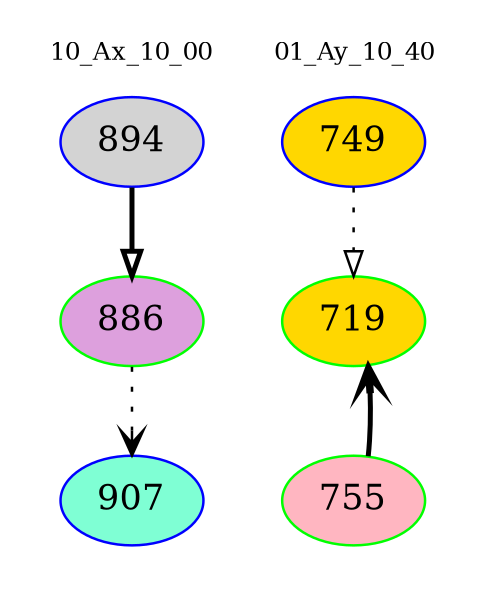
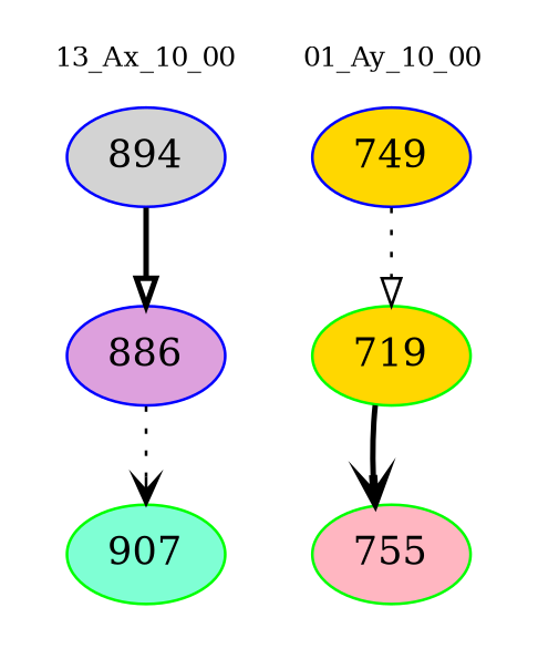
  digraph {
    node [color=blue fillcolor=gold style=filled]
    edge [arrowhead=onormal color=black style=bold]
    n1 [fillcolor=lightgrey label=894]
-   n2 [color=green fillcolor=plum label=886]
-   n3 [fillcolor=aquamarine label=907]
+   n2 [fillcolor=plum label=886]
+   n3 [color=green fillcolor=aquamarine label=907]
    n4 [label=749]
    n5 [color=green label=719]
    n6 [color=green fillcolor=lightpink label=755]
    subgraph cluster_1 {
      color=white
      fontsize=10
-     label="10_Ax_10_00"
+     label="13_Ax_10_00"
      n1
      n2
      n3
    }
    subgraph cluster_2 {
      color=white
      fontsize=10
-     label="01_Ay_10_40"
+     label="01_Ay_10_00"
      n4
      n5
      n6
    }
    n1 -> n2
    n2 -> n3 [arrowhead=vee style=dotted]
    n4 -> n5 [style=dotted]
-   n6 -> n5 [arrowhead=vee]
+   n5 -> n6 [arrowhead=vee]
  }
